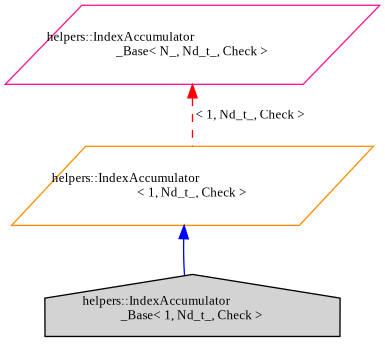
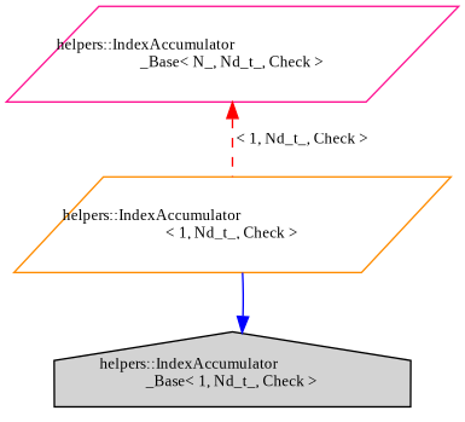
  digraph {
    fontname="Liberation Serif"
    node [fillcolor=white fontname="Liberation Serif" fontsize=10 shape=parallelogram style=filled]
    edge [dir=back fontname="Liberation Serif" fontsize=10 labelfontname=Helvetica labelfontsize=10]
    n1 [color=darkorange fontcolor=black height=0.2 label="helpers::IndexAccumulator\l\< 1, Nd_t_, Check \>" width=0.4]
    n2 [color=black fillcolor=lightgrey height=0.2 label="helpers::IndexAccumulator\l_Base\< 1, Nd_t_, Check \>" shape=house width=0.4]
    n3 [color=deeppink height=0.2 label="helpers::IndexAccumulator\l_Base\< N_, Nd_t_, Check \>" width=0.4]
-   n1 -> n2 [color=blue style=solid]
+   n2 -> n1 [color=blue style=solid]
    n3 -> n1 [color=red label=" \< 1, Nd_t_, Check \>" style=dashed]
  }
